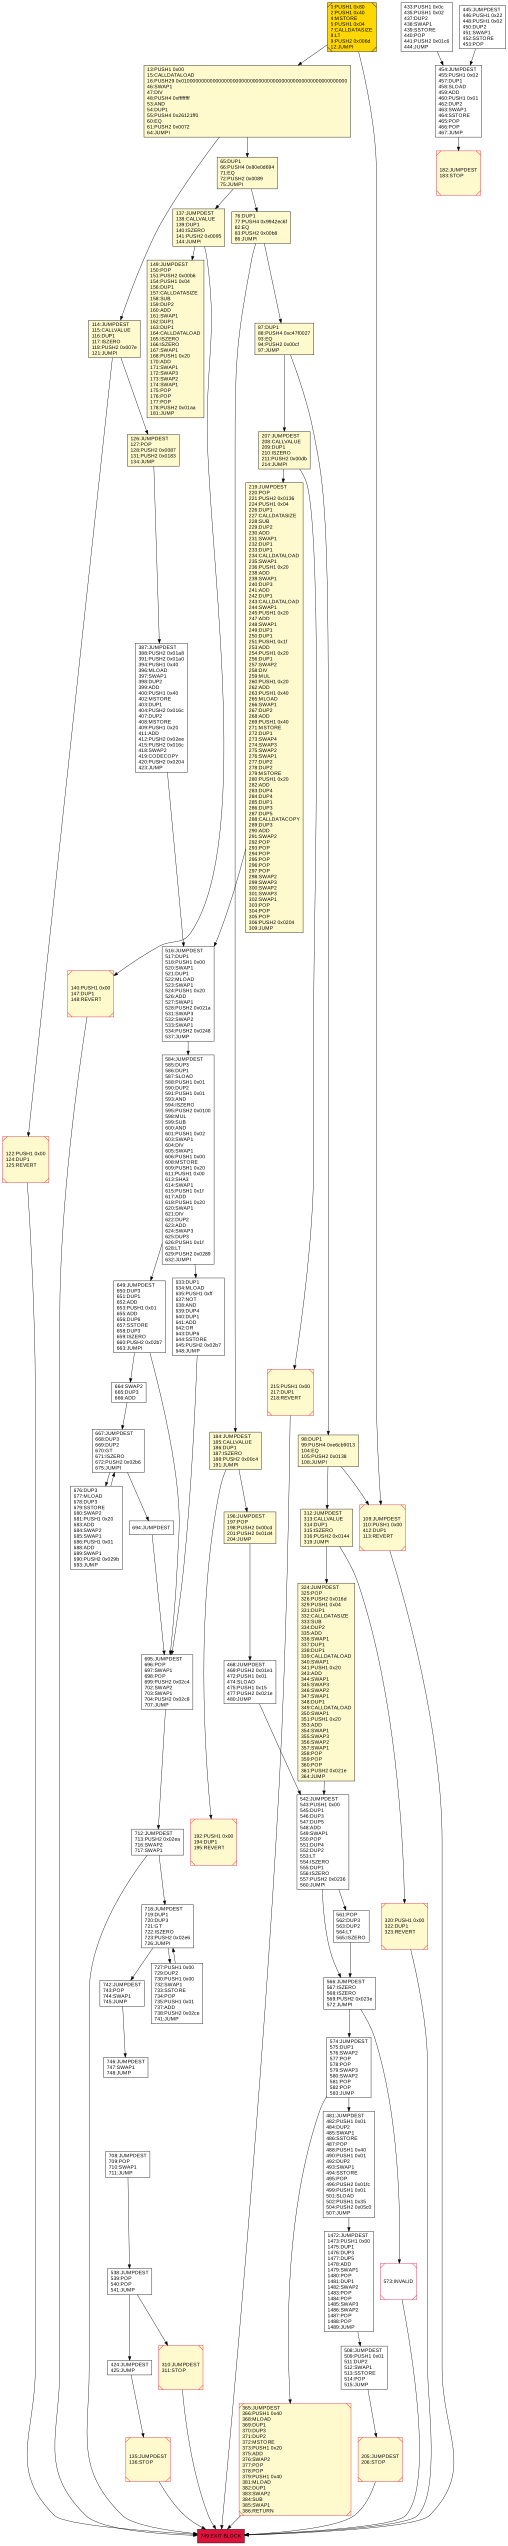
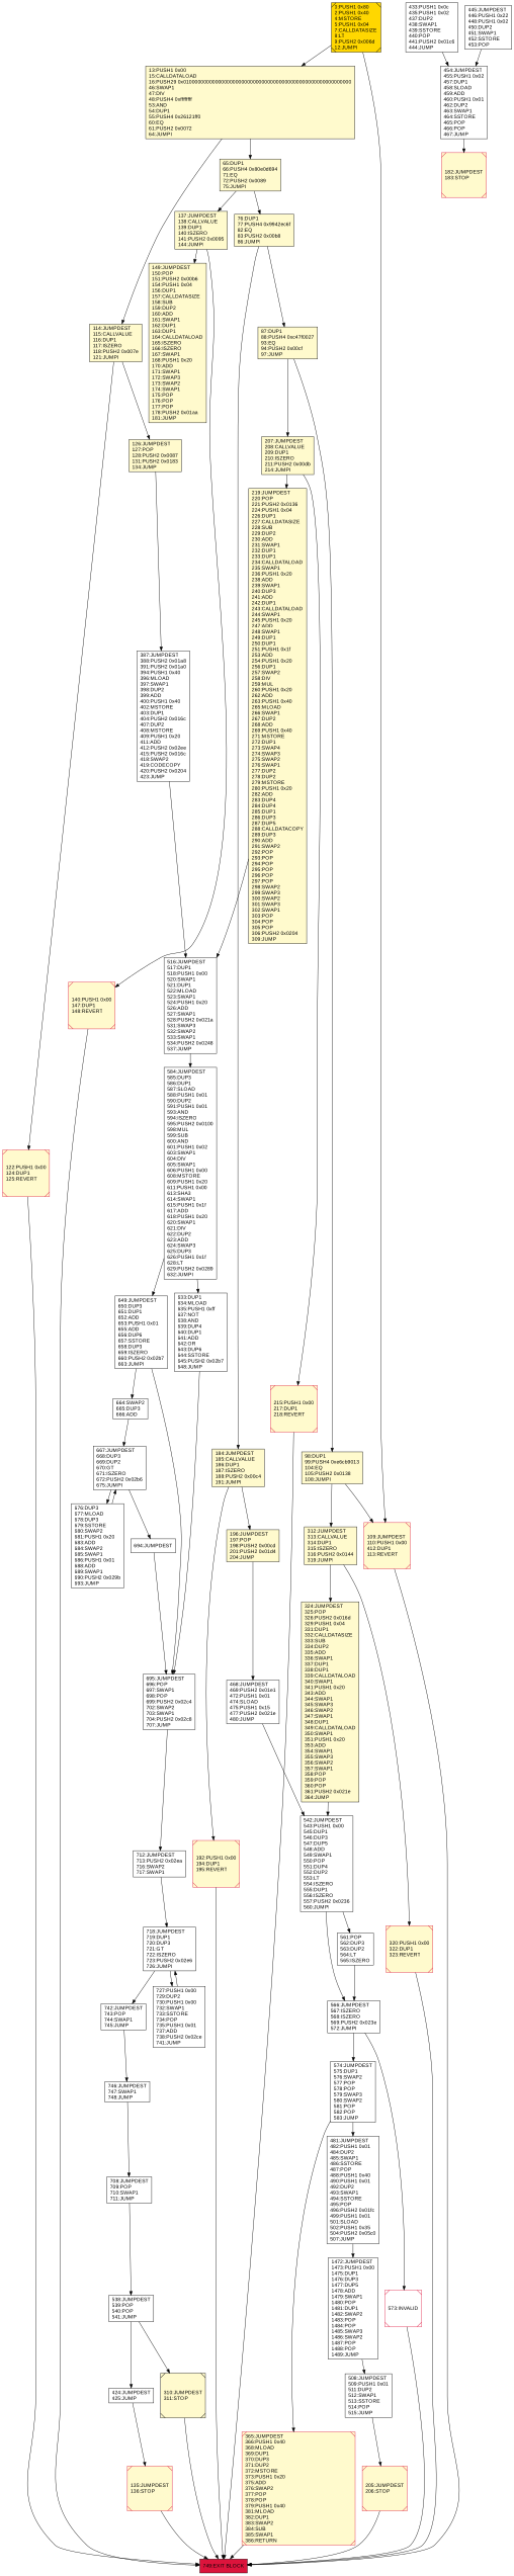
  digraph {
    rankdir=UD
    node [color=black fillcolor=white fontcolor=black fontname=arial shape=box style=filled]
    n1 [fillcolor=gold label="0:PUSH1 0x80\l2:PUSH1 0x40\l4:MSTORE\l5:PUSH1 0x04\l7:CALLDATASIZE\l8:LT\l9:PUSH2 0x006d\l12:JUMPI\l" shape=Msquare]
    n2 [fillcolor=lemonchiffon label="13:PUSH1 0x00\l15:CALLDATALOAD\l16:PUSH29 0x0100000000000000000000000000000000000000000000000000000000\l46:SWAP1\l47:DIV\l48:PUSH4 0xffffffff\l53:AND\l54:DUP1\l55:PUSH4 0x26121ff0\l60:EQ\l61:PUSH2 0x0072\l64:JUMPI\l"]
    n3 [color=crimson fillcolor=lemonchiffon label="109:JUMPDEST\l110:PUSH1 0x00\l412:DUP1\l113:REVERT\l" shape=Msquare]
    n4 [fillcolor=lemonchiffon label="65:DUP1\l66:PUSH4 0x80e0d694\l71:EQ\l72:PUSH2 0x0089\l75:JUMPI\l"]
    n5 [fillcolor=lemonchiffon label="114:JUMPDEST\l115:CALLVALUE\l116:DUP1\l117:ISZERO\l118:PUSH2 0x007e\l121:JUMPI\l"]
    n6 [fillcolor=crimson label="749:EXIT BLOCK\l"]
    n7 [fillcolor=lemonchiffon label="76:DUP1\l77:PUSH4 0x9942ec6f\l82:EQ\l83:PUSH2 0x00b8\l86:JUMPI\l"]
    n8 [fillcolor=lemonchiffon label="137:JUMPDEST\l138:CALLVALUE\l139:DUP1\l140:ISZERO\l141:PUSH2 0x0095\l144:JUMPI\l"]
    n9 [color=crimson fillcolor=lemonchiffon label="122:PUSH1 0x00\l124:DUP1\l125:REVERT\l" shape=Msquare]
    n10 [fillcolor=lemonchiffon label="126:JUMPDEST\l127:POP\l128:PUSH2 0x0087\l131:PUSH2 0x0183\l134:JUMP\l"]
    n11 [fillcolor=lemonchiffon label="87:DUP1\l88:PUSH4 0xc47f0027\l93:EQ\l94:PUSH2 0x00cf\l97:JUMPI\l"]
    n12 [fillcolor=lemonchiffon label="184:JUMPDEST\l185:CALLVALUE\l186:DUP1\l187:ISZERO\l188:PUSH2 0x00c4\l191:JUMPI\l"]
    n13 [color=crimson fillcolor=lemonchiffon label="140:PUSH1 0x00\l147:DUP1\l148:REVERT\l" shape=Msquare]
    n14 [fillcolor=lemonchiffon label="149:JUMPDEST\l150:POP\l151:PUSH2 0x00b6\l154:PUSH1 0x04\l156:DUP1\l157:CALLDATASIZE\l158:SUB\l159:DUP2\l160:ADD\l161:SWAP1\l162:DUP1\l163:DUP1\l164:CALLDATALOAD\l165:ISZERO\l166:ISZERO\l167:SWAP1\l168:PUSH1 0x20\l170:ADD\l171:SWAP1\l172:SWAP3\l173:SWAP2\l174:SWAP1\l175:POP\l176:POP\l177:POP\l178:PUSH2 0x01aa\l181:JUMP\l"]
    n15 [fillcolor=lemonchiffon label="98:DUP1\l99:PUSH4 0xe6cb9013\l104:EQ\l105:PUSH2 0x0138\l108:JUMPI\l"]
    n16 [fillcolor=lemonchiffon label="207:JUMPDEST\l208:CALLVALUE\l209:DUP1\l210:ISZERO\l211:PUSH2 0x00db\l214:JUMPI\l"]
    n17 [color=crimson fillcolor=lemonchiffon label="192:PUSH1 0x00\l194:DUP1\l195:REVERT\l" shape=Msquare]
    n18 [fillcolor=lemonchiffon label="196:JUMPDEST\l197:POP\l198:PUSH2 0x00cd\l201:PUSH2 0x01d4\l204:JUMP\l"]
    n19 [fillcolor=lemonchiffon label="312:JUMPDEST\l313:CALLVALUE\l314:DUP1\l315:ISZERO\l316:PUSH2 0x0144\l319:JUMPI\l"]
    n20 [color=crimson fillcolor=lemonchiffon label="215:PUSH1 0x00\l217:DUP1\l218:REVERT\l" shape=Msquare]
    n21 [fillcolor=lemonchiffon label="219:JUMPDEST\l220:POP\l221:PUSH2 0x0136\l224:PUSH1 0x04\l226:DUP1\l227:CALLDATASIZE\l228:SUB\l229:DUP2\l230:ADD\l231:SWAP1\l232:DUP1\l233:DUP1\l234:CALLDATALOAD\l235:SWAP1\l236:PUSH1 0x20\l238:ADD\l239:SWAP1\l240:DUP3\l241:ADD\l242:DUP1\l243:CALLDATALOAD\l244:SWAP1\l245:PUSH1 0x20\l247:ADD\l248:SWAP1\l249:DUP1\l250:DUP1\l251:PUSH1 0x1f\l253:ADD\l254:PUSH1 0x20\l256:DUP1\l257:SWAP2\l258:DIV\l259:MUL\l260:PUSH1 0x20\l262:ADD\l263:PUSH1 0x40\l265:MLOAD\l266:SWAP1\l267:DUP2\l268:ADD\l269:PUSH1 0x40\l271:MSTORE\l272:DUP1\l273:SWAP4\l274:SWAP3\l275:SWAP2\l276:SWAP1\l277:DUP2\l278:DUP2\l279:MSTORE\l280:PUSH1 0x20\l282:ADD\l283:DUP4\l284:DUP4\l285:DUP1\l286:DUP3\l287:DUP5\l288:CALLDATACOPY\l289:DUP3\l290:ADD\l291:SWAP2\l292:POP\l293:POP\l294:POP\l295:POP\l296:POP\l297:POP\l298:SWAP2\l299:SWAP3\l300:SWAP2\l301:SWAP3\l302:SWAP1\l303:POP\l304:POP\l305:POP\l306:PUSH2 0x0204\l309:JUMP\l"]
    n22 [color=crimson fillcolor=lemonchiffon label="320:PUSH1 0x00\l322:DUP1\l323:REVERT\l" shape=Msquare]
    n23 [fillcolor=lemonchiffon label="324:JUMPDEST\l325:POP\l326:PUSH2 0x016d\l329:PUSH1 0x04\l331:DUP1\l332:CALLDATASIZE\l333:SUB\l334:DUP2\l335:ADD\l336:SWAP1\l337:DUP1\l338:DUP1\l339:CALLDATALOAD\l340:SWAP1\l341:PUSH1 0x20\l343:ADD\l344:SWAP1\l345:SWAP3\l346:SWAP2\l347:SWAP1\l348:DUP1\l349:CALLDATALOAD\l350:SWAP1\l351:PUSH1 0x20\l353:ADD\l354:SWAP1\l355:SWAP3\l356:SWAP2\l357:SWAP1\l358:POP\l359:POP\l360:POP\l361:PUSH2 0x021e\l364:JUMP\l"]
    n24 [label="387:JUMPDEST\l388:PUSH2 0x01a8\l391:PUSH2 0x01a0\l394:PUSH1 0x40\l396:MLOAD\l397:SWAP1\l398:DUP2\l399:ADD\l400:PUSH1 0x40\l402:MSTORE\l403:DUP1\l404:PUSH2 0x016c\l407:DUP2\l408:MSTORE\l409:PUSH1 0x20\l411:ADD\l412:PUSH2 0x02ee\l415:PUSH2 0x016c\l418:SWAP2\l419:CODECOPY\l420:PUSH2 0x0204\l423:JUMP\l"]
    n25 [label="516:JUMPDEST\l517:DUP1\l518:PUSH1 0x00\l520:SWAP1\l521:DUP1\l522:MLOAD\l523:SWAP1\l524:PUSH1 0x20\l526:ADD\l527:SWAP1\l528:PUSH2 0x021a\l531:SWAP3\l532:SWAP2\l533:SWAP1\l534:PUSH2 0x0248\l537:JUMP\l"]
    n26 [color=crimson fillcolor=lemonchiffon label="135:JUMPDEST\l136:STOP\l" shape=Msquare]
    n27 [color=crimson fillcolor=lemonchiffon label="182:JUMPDEST\l183:STOP\l" shape=Msquare]
    n28 [label="468:JUMPDEST\l469:PUSH2 0x01e1\l472:PUSH1 0x01\l474:SLOAD\l475:PUSH1 0x15\l477:PUSH2 0x021e\l480:JUMP\l"]
    n29 [label="542:JUMPDEST\l543:PUSH1 0x00\l545:DUP1\l546:DUP3\l547:DUP5\l548:ADD\l549:SWAP1\l550:POP\l551:DUP4\l552:DUP2\l553:LT\l554:ISZERO\l555:DUP1\l556:ISZERO\l557:PUSH2 0x0236\l560:JUMPI\l"]
    n30 [color=crimson fillcolor=lemonchiffon label="205:JUMPDEST\l206:STOP\l" shape=Msquare]
    n31 [label="584:JUMPDEST\l585:DUP3\l586:DUP1\l587:SLOAD\l588:PUSH1 0x01\l590:DUP2\l591:PUSH1 0x01\l593:AND\l594:ISZERO\l595:PUSH2 0x0100\l598:MUL\l599:SUB\l600:AND\l601:PUSH1 0x02\l603:SWAP1\l604:DIV\l605:SWAP1\l606:PUSH1 0x00\l608:MSTORE\l609:PUSH1 0x20\l611:PUSH1 0x00\l613:SHA3\l614:SWAP1\l615:PUSH1 0x1f\l617:ADD\l618:PUSH1 0x20\l620:SWAP1\l621:DIV\l622:DUP2\l623:ADD\l624:SWAP3\l625:DUP3\l626:PUSH1 0x1f\l628:LT\l629:PUSH2 0x0289\l632:JUMPI\l"]
-   n32 [color=crimson fillcolor=lemonchiffon label="310:JUMPDEST\l311:STOP\l" shape=Msquare]
+   n32 [fillcolor=lemonchiffon label="310:JUMPDEST\l311:STOP\l" shape=Msquare]
    n33 [label="561:POP\l562:DUP3\l563:DUP2\l564:LT\l565:ISZERO\l"]
    n34 [label="566:JUMPDEST\l567:ISZERO\l568:ISZERO\l569:PUSH2 0x023e\l572:JUMPI\l"]
    n35 [color=crimson fillcolor=lemonchiffon label="365:JUMPDEST\l366:PUSH1 0x40\l368:MLOAD\l369:DUP1\l370:DUP3\l371:DUP2\l372:MSTORE\l373:PUSH1 0x20\l375:ADD\l376:SWAP2\l377:POP\l378:POP\l379:PUSH1 0x40\l381:MLOAD\l382:DUP1\l383:SWAP2\l384:SUB\l385:SWAP1\l386:RETURN\l" shape=Msquare]
    n36 [label="424:JUMPDEST\l425:JUMP\l"]
    n37 [label="433:PUSH1 0x0c\l435:PUSH1 0x02\l437:DUP2\l438:SWAP1\l439:SSTORE\l440:POP\l441:PUSH2 0x01c6\l444:JUMP\l"]
    n38 [label="454:JUMPDEST\l455:PUSH1 0x02\l457:DUP1\l458:SLOAD\l459:ADD\l460:PUSH1 0x01\l462:DUP2\l463:SWAP1\l464:SSTORE\l465:POP\l466:POP\l467:JUMP\l"]
    n39 [label="445:JUMPDEST\l446:PUSH1 0x22\l448:PUSH1 0x02\l450:DUP2\l451:SWAP1\l452:SSTORE\l453:POP\l"]
    n40 [label="481:JUMPDEST\l482:PUSH1 0x01\l484:DUP2\l485:SWAP1\l486:SSTORE\l487:POP\l488:PUSH1 0x40\l490:PUSH1 0x01\l492:DUP2\l493:SWAP1\l494:SSTORE\l495:POP\l496:PUSH2 0x01fc\l499:PUSH1 0x01\l501:SLOAD\l502:PUSH1 0x35\l504:PUSH2 0x05c0\l507:JUMP\l"]
    n41 [label="1472:JUMPDEST\l1473:PUSH1 0x00\l1475:DUP1\l1476:DUP3\l1477:DUP5\l1478:ADD\l1479:SWAP1\l1480:POP\l1481:DUP1\l1482:SWAP2\l1483:POP\l1484:POP\l1485:SWAP3\l1486:SWAP2\l1487:POP\l1488:POP\l1489:JUMP\l"]
    n42 [label="508:JUMPDEST\l509:PUSH1 0x01\l511:DUP2\l512:SWAP1\l513:SSTORE\l514:POP\l515:JUMP\l"]
    n43 [label="633:DUP1\l634:MLOAD\l635:PUSH1 0xff\l637:NOT\l638:AND\l639:DUP4\l640:DUP1\l641:ADD\l642:OR\l643:DUP6\l644:SSTORE\l645:PUSH2 0x02b7\l648:JUMP\l"]
    n44 [label="649:JUMPDEST\l650:DUP3\l651:DUP1\l652:ADD\l653:PUSH1 0x01\l655:ADD\l656:DUP6\l657:SSTORE\l658:DUP3\l659:ISZERO\l660:PUSH2 0x02b7\l663:JUMPI\l"]
    n45 [label="538:JUMPDEST\l539:POP\l540:POP\l541:JUMP\l"]
    n46 [color=crimson label="573:INVALID\l" shape=Msquare]
    n47 [label="574:JUMPDEST\l575:DUP1\l576:SWAP2\l577:POP\l578:POP\l579:SWAP3\l580:SWAP2\l581:POP\l582:POP\l583:JUMP\l"]
    n48 [label="695:JUMPDEST\l696:POP\l697:SWAP1\l698:POP\l699:PUSH2 0x02c4\l702:SWAP2\l703:SWAP1\l704:PUSH2 0x02c8\l707:JUMP\l"]
    n49 [label="664:SWAP2\l665:DUP3\l666:ADD\l"]
    n50 [label="712:JUMPDEST\l713:PUSH2 0x02ea\l716:SWAP2\l717:SWAP1\l"]
    n51 [label="667:JUMPDEST\l668:DUP3\l669:DUP2\l670:GT\l671:ISZERO\l672:PUSH2 0x02b6\l675:JUMPI\l"]
    n52 [label="676:DUP3\l677:MLOAD\l678:DUP3\l679:SSTORE\l680:SWAP2\l681:PUSH1 0x20\l683:ADD\l684:SWAP2\l685:SWAP1\l686:PUSH1 0x01\l688:ADD\l689:SWAP1\l690:PUSH2 0x029b\l693:JUMP\l"]
    n53 [label="694:JUMPDEST\l"]
    n54 [label="718:JUMPDEST\l719:DUP1\l720:DUP3\l721:GT\l722:ISZERO\l723:PUSH2 0x02e6\l726:JUMPI\l"]
    n55 [label="708:JUMPDEST\l709:POP\l710:SWAP1\l711:JUMP\l"]
    n56 [label="727:PUSH1 0x00\l729:DUP2\l730:PUSH1 0x00\l732:SWAP1\l733:SSTORE\l734:POP\l735:PUSH1 0x01\l737:ADD\l738:PUSH2 0x02ce\l741:JUMP\l"]
    n57 [label="742:JUMPDEST\l743:POP\l744:SWAP1\l745:JUMP\l"]
    n58 [label="746:JUMPDEST\l747:SWAP1\l748:JUMP\l"]
    n1 -> n2
    n1 -> n3
    n2 -> n4
    n2 -> n5
    n3 -> n6
    n4 -> n7
    n4 -> n8
    n5 -> n9
    n5 -> n10
    n7 -> n11
    n7 -> n12
    n8 -> n13
    n8 -> n14
    n9 -> n6
    n10 -> n24
    n11 -> n15
    n11 -> n16
    n12 -> n17
    n12 -> n18
    n13 -> n6
    n15 -> n3
    n15 -> n19
    n16 -> n20
    n16 -> n21
-   n50 -> n6
+   n17 -> n6
    n18 -> n28
    n19 -> n22
    n19 -> n23
    n20 -> n6
    n21 -> n25
    n22 -> n6
    n23 -> n29
    n24 -> n25
    n25 -> n31
    n26 -> n6
    n28 -> n29
    n29 -> n33
    n29 -> n34
    n30 -> n6
    n31 -> n43
    n31 -> n44
    n32 -> n6
    n33 -> n34
    n34 -> n46
    n34 -> n47
    n35 -> n6
    n36 -> n26
    n37 -> n38
    n38 -> n27
    n39 -> n38
    n40 -> n41
    n41 -> n42
    n42 -> n30
    n43 -> n48
    n44 -> n48
    n44 -> n49
    n45 -> n32
    n45 -> n36
    n46 -> n6
    n47 -> n35
    n47 -> n40
    n48 -> n50
    n49 -> n51
    n50 -> n54
    n51 -> n52
    n51 -> n53
    n52 -> n51
    n53 -> n48
    n54 -> n56
    n54 -> n57
    n55 -> n45
    n56 -> n54
    n57 -> n58
+   n58 -> n55
  }
